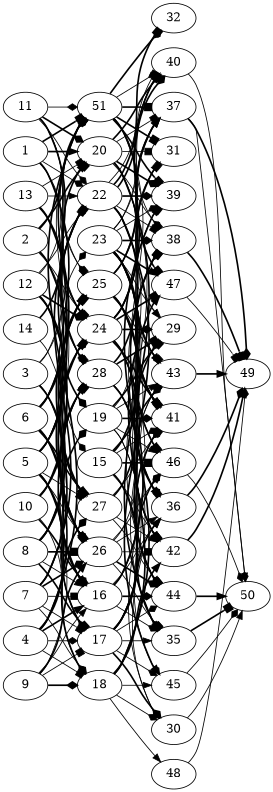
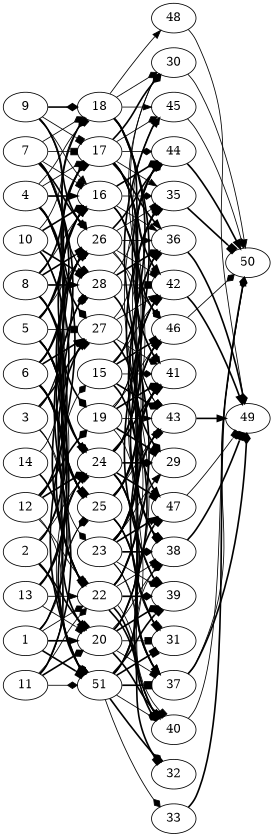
  digraph {
    rankdir=LR
    node [alpha=0.14]
    edge [arrowhead=diamond style=solid]
    1 [alpha=0.10 expect_size=967802162187019648]
    20 [alpha=0.09 expect_size=9872675741521412096000]
    n3 [alpha=0.00 expect_size=87575530619289616 label=51]
    22 [alpha=0.11 expect_size=928176869717674295296]
    25 [alpha=0.07 expect_size=4777631062516727808]
    27 [alpha=0.03 expect_size=29525421490173552]
    28 [alpha=0.11 expect_size=9367616445438949851136]
    35 [alpha=0.18 expect_size=692524604377414016]
    38 [alpha=0.19 expect_size=2164960756547836416]
    43 [alpha=0.12 expect_size=927670383370722432]
    44 [alpha=0.15 expect_size=509993768975626880]
    39 [alpha=0.11 expect_size=600429379939467264000]
    29 [alpha=0.06 expect_size=5931768325785877]
    31 [alpha=0.18 expect_size=68881975681943744]
    37 [alpha=0.17 expect_size=9445572680359244]
    40 [alpha=0.08 expect_size=6966527087361361]
    46 [alpha=0.16 expect_size=2791042961197345792]
    47 [alpha=0.04 expect_size=246137096776151104]
    32 [alpha=0.18 expect_size=26199962613779768]
+   33 [alpha=0.10 expect_size=6477592996692473]
    41 [alpha=0.18 expect_size=2625099129233399087104]
    36 [alpha=0.09 expect_size=46812327281292344]
    45 [alpha=0.10 expect_size=222798209175988994048]
    42 [alpha=0.12 expect_size=2872362860531417088000]
    50 [alpha=0.05 expect_size=282634000392240064]
    49 [alpha=0.19 expect_size=2986166137188551491584]
    2 [alpha=0.03 expect_size=1058421324981288828928]
    15 [alpha=0.01 expect_size=1091166906268837216256]
    24 [expect_size=35207764129554332]
    26 [alpha=0.00 expect_size=561892238040680628224]
    30 [alpha=0.01 expect_size=3749079236282446512128]
    3 [expect_size=12981640534804194656256]
    17 [alpha=0.15 expect_size=1921336791290381074432]
    23 [expect_size=1690752987534831872]
    4 [expect_size=1770583412243955712000]
    16 [alpha=0.00 expect_size=173810933426603936]
    18 [alpha=0.03 expect_size=9834573209741108969472]
    48 [alpha=0.04 expect_size=7152536990316219392]
    5 [alpha=0.11 expect_size=14534687748152566480896]
    6 [alpha=0.02 expect_size=18108427901538926592000]
    7 [alpha=0.17 expect_size=1990138402812529408]
    8 [alpha=0.02 expect_size=103804168771588032]
    19 [alpha=0.04 expect_size=184227906603386432]
    9 [alpha=0.02 expect_size=10799035572524870008832]
    10 [alpha=0.05 expect_size=57593265990208920]
    11 [alpha=0.15 expect_size=1714098538545152000000]
    12 [alpha=0.06 expect_size=55407140931747352]
    13 [alpha=0.13 expect_size=3620269643774954496]
    14 [expect_size=523771889151727632384]
    1 -> 20 [arrowhead=normal style=bold]
    1 -> n3 [arrowhead=box style=bold]
    1 -> 22
    1 -> 25 [arrowhead=box]
    1 -> 27 [arrowhead=normal style=bold]
    1 -> 28 [arrowhead=normal]
    20 -> 35 [style=bold]
    20 -> 38
    20 -> 43
    20 -> 44
    20 -> 39 [style=bold]
    20 -> 29 [arrowhead=normal]
    20 -> 31 [arrowhead=box]
    20 -> 37 [arrowhead=box]
    20 -> 40 [style=bold]
    n3 -> 38 [arrowhead=box]
    n3 -> 39 [arrowhead=box style=bold]
    n3 -> 31 [arrowhead=box style=bold]
    n3 -> 37 [arrowhead=box style=bold]
    n3 -> 40
    n3 -> 46 [arrowhead=box]
    n3 -> 47 [arrowhead=box style=bold]
    n3 -> 32 [style=bold]
+   n3 -> 33
    22 -> 38 [arrowhead=box]
    22 -> 39 [style=bold]
    22 -> 40 [style=bold]
    22 -> 40 [arrowhead=box]
    22 -> 32 [arrowhead=box style=bold]
    22 -> 41 [arrowhead=normal style=bold]
    22 -> 36 [arrowhead=box]
    22 -> 45 [arrowhead=normal style=bold]
    25 -> 35 [arrowhead=normal]
    25 -> 43 [arrowhead=box]
    25 -> 31 [arrowhead=normal]
    25 -> 37 [arrowhead=normal style=bold]
    25 -> 40 [arrowhead=box]
    25 -> 41 [style=bold]
    25 -> 42 [arrowhead=normal style=bold]
    27 -> 44 [arrowhead=normal]
    27 -> 29 [style=bold]
    27 -> 41
    27 -> 42 [arrowhead=normal]
    28 -> 44
-   28 -> 29 [arrowhead=box style=bold]
    28 -> 31 [arrowhead=normal style=bold]
    28 -> 36 [style=bold]
    28 -> 42 [arrowhead=box]
    35 -> 50 [arrowhead=box style=bold]
    38 -> 49 [arrowhead=box style=bold]
    43 -> 49 [arrowhead=normal style=bold]
    44 -> 50 [arrowhead=normal style=bold]
    37 -> 50 [arrowhead=normal]
    37 -> 49 [style=bold]
    40 -> 50
    46 -> 50
    47 -> 49 [arrowhead=box]
+   33 -> 50 [style=bold]
    36 -> 49 [style=bold]
    45 -> 50
    42 -> 49 [arrowhead=normal style=bold]
    2 -> 20 [arrowhead=box style=bold]
    2 -> n3 [style=bold]
    2 -> 28 [arrowhead=box]
    2 -> 15
    2 -> 24 [arrowhead=box]
    2 -> 26 [arrowhead=box style=bold]
    15 -> 35 [arrowhead=box style=bold]
    15 -> 38 [arrowhead=box style=bold]
    15 -> 43 [style=bold]
    15 -> 44 [arrowhead=box]
    15 -> 46 [arrowhead=box style=bold]
    15 -> 41
    15 -> 42 [arrowhead=normal]
    24 -> 44 [arrowhead=box style=bold]
    24 -> 29 [style=bold]
    24 -> 31 [arrowhead=box]
    24 -> 37 [arrowhead=normal style=bold]
    24 -> 40 [arrowhead=normal style=bold]
    24 -> 47 [arrowhead=box style=bold]
    24 -> 41 [arrowhead=normal style=bold]
    24 -> 36 [arrowhead=normal]
    24 -> 42 [arrowhead=box]
    24 -> 30
    26 -> 35 [arrowhead=box]
    26 -> 43 [arrowhead=box]
    26 -> 44 [style=bold]
    26 -> 46 [arrowhead=normal]
    26 -> 36 [arrowhead=normal]
    26 -> 42 [arrowhead=box]
    30 -> 50 [arrowhead=normal]
    3 -> n3 [arrowhead=box]
    3 -> 27 [arrowhead=box style=bold]
    3 -> 26 [arrowhead=box]
    3 -> 17
    3 -> 23
    17 -> 35 [arrowhead=normal]
    17 -> 38
    17 -> 44
    17 -> 46 [style=bold]
-   17 -> 41 [arrowhead=box style=bold]
+   17 -> 41 [arrowhead=normal style=bold]
    17 -> 36 [arrowhead=normal style=bold]
    17 -> 45
    17 -> 30 [style=bold]
    23 -> 38 [style=bold]
    23 -> 43 [arrowhead=normal style=bold]
    23 -> 39
    23 -> 29 [arrowhead=normal]
    23 -> 37 [arrowhead=normal]
    23 -> 40 [arrowhead=normal]
    23 -> 46 [arrowhead=normal style=bold]
    23 -> 47 [arrowhead=normal style=bold]
    23 -> 41 [arrowhead=box style=bold]
    23 -> 36 [arrowhead=normal style=bold]
    23 -> 42
    4 -> n3 [arrowhead=box style=bold]
    4 -> 27 [style=bold]
    4 -> 24 [arrowhead=normal style=bold]
    4 -> 17
    4 -> 16 [arrowhead=normal style=bold]
    4 -> 18 [arrowhead=box]
    16 -> 35
    16 -> 38 [arrowhead=box style=bold]
    16 -> 43 [arrowhead=box]
    16 -> 44 [style=bold]
    16 -> 41
    16 -> 36 [arrowhead=normal]
    18 -> 39 [arrowhead=box style=bold]
    18 -> 47 [arrowhead=normal style=bold]
    18 -> 45 [arrowhead=normal]
    18 -> 42 [arrowhead=normal style=bold]
    18 -> 30
    18 -> 48 [arrowhead=normal]
    48 -> 49
    5 -> n3 [arrowhead=box]
    5 -> 22
    5 -> 25 [arrowhead=box style=bold]
    5 -> 27 [arrowhead=box]
    5 -> 24 [style=bold]
    5 -> 26
    5 -> 17 [arrowhead=box]
    5 -> 16 [arrowhead=normal style=bold]
    5 -> 18 [style=bold]
    6 -> n3 [style=bold]
    6 -> 22 [style=bold]
    6 -> 25 [arrowhead=normal style=bold]
    6 -> 27 [arrowhead=normal style=bold]
    6 -> 26 [arrowhead=normal style=bold]
    6 -> 17 [style=bold]
    6 -> 16 [arrowhead=box]
    7 -> 22 [arrowhead=normal style=bold]
    7 -> 25 [arrowhead=normal style=bold]
    7 -> 28 [arrowhead=box]
    7 -> 26 [style=bold]
    7 -> 17 [arrowhead=box]
    7 -> 16 [arrowhead=box]
    7 -> 18
    8 -> 25 [arrowhead=normal style=bold]
    8 -> 28 [arrowhead=normal style=bold]
    8 -> 24 [arrowhead=box]
    8 -> 26 [arrowhead=box style=bold]
    8 -> 17 [arrowhead=box style=bold]
    8 -> 16 [arrowhead=normal]
    8 -> 19 [style=bold]
    19 -> 43 [arrowhead=normal]
    19 -> 39 [arrowhead=normal]
    19 -> 29 [arrowhead=box style=bold]
    19 -> 46 [arrowhead=normal]
    19 -> 41 [style=bold]
    19 -> 45
    19 -> 30
    9 -> 28 [arrowhead=box]
    9 -> 26 [arrowhead=normal style=bold]
    9 -> 17 [arrowhead=box]
    9 -> 16 [arrowhead=normal]
    9 -> 18 [style=bold]
    10 -> 22 [arrowhead=box style=bold]
    10 -> 28 [arrowhead=box style=bold]
    10 -> 24 [arrowhead=normal]
    10 -> 16 [style=bold]
    10 -> 18
    11 -> 20 [style=bold]
    11 -> n3
    11 -> 22
    11 -> 25
    11 -> 28 [style=bold]
    11 -> 24 [arrowhead=box]
    12 -> n3 [arrowhead=normal]
    12 -> 22 [arrowhead=normal]
    12 -> 24 [style=bold]
    12 -> 26
    12 -> 16 [arrowhead=normal style=bold]
    12 -> 19 [style=bold]
    13 -> 20 [arrowhead=box]
    13 -> 22 [arrowhead=normal]
    13 -> 24 [arrowhead=normal style=bold]
    13 -> 26 [style=bold]
    14 -> 20 [arrowhead=normal style=bold]
    14 -> 16
  }
